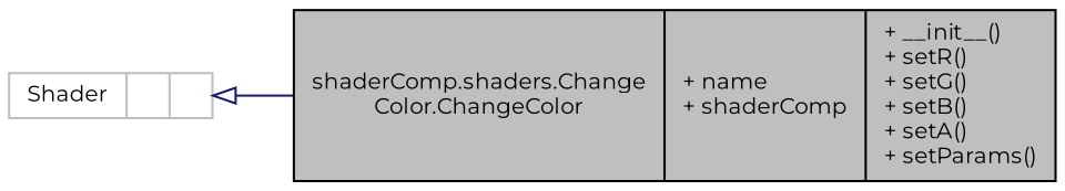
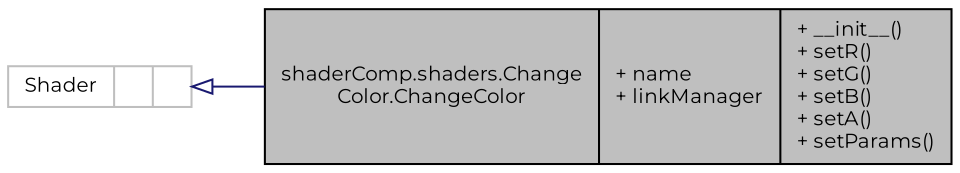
  digraph {
    rankdir=LR
    fontname=Montserrat
    node [fontname=Montserrat fontsize=10 shape=record style=filled]
-   n1 [color=black fillcolor=grey75 fontcolor=black height=0.2 label="{shaderComp.shaders.Change\lColor.ChangeColor\n|+ name\l+ shaderComp\l|+ __init__()\l+ setR()\l+ setG()\l+ setB()\l+ setA()\l+ setParams()\l}" width=0.4]
+   n1 [color=black fillcolor=grey75 fontcolor=black height=0.2 label="{shaderComp.shaders.Change\lColor.ChangeColor\n|+ name\l+ linkManager\l|+ __init__()\l+ setR()\l+ setG()\l+ setB()\l+ setA()\l+ setParams()\l}" width=0.4]
    n2 [color=grey75 fillcolor=white height=0.2 label="{Shader\n||}" width=0.4]
    n2 -> n1 [arrowtail=onormal color=midnightblue dir=back fontname=Montserrat fontsize=10 labelfontname=Helvetica labelfontsize=10 style=solid]
  }
